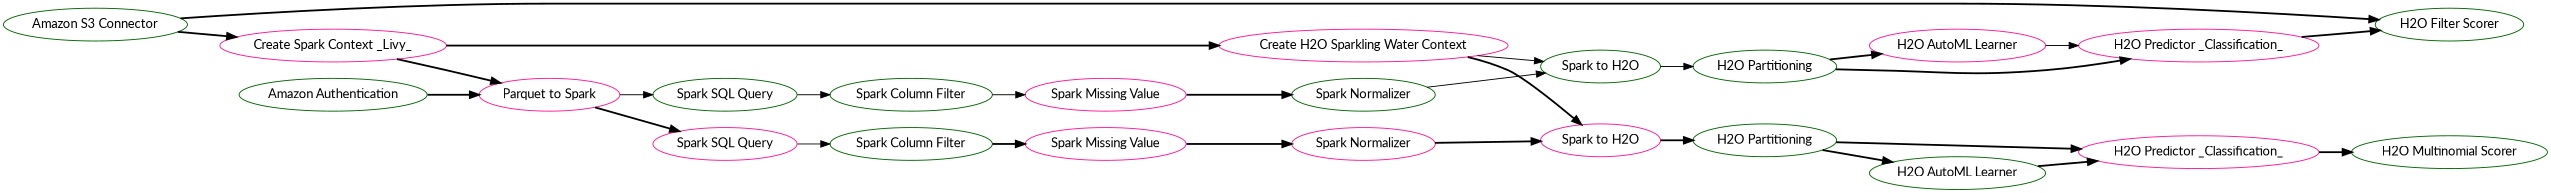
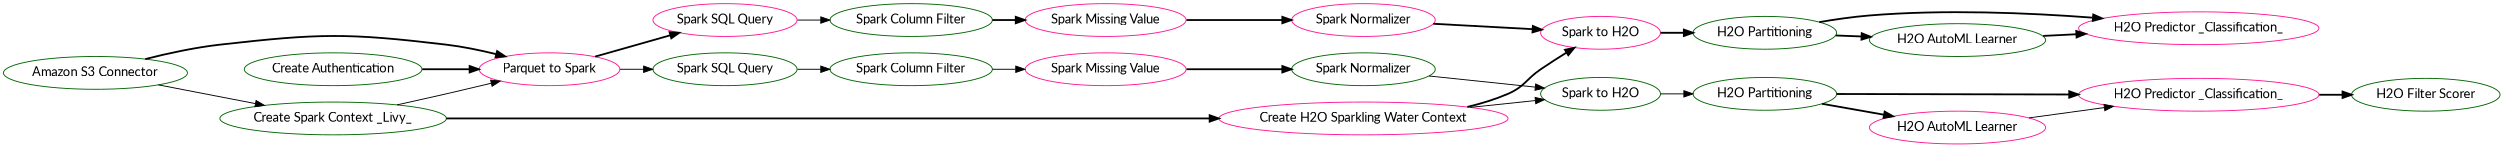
  digraph {
    fontname=Lato
    rankdir=LR
    node [color=darkgreen fontname=Lato]
    edge [fontname=Lato style=bold]
    n1 [label="Amazon S3 Connector"]
    n2 [color=deeppink label="Parquet to Spark"]
-   n3 [color=deeppink label="Create Spark Context _Livy_"]
+   n3 [label="Create Spark Context _Livy_"]
    n4 [label="Spark SQL Query"]
    n5 [color=deeppink label="Spark SQL Query"]
    n6 [color=deeppink label="Create H2O Sparkling Water Context"]
    n7 [label="Spark Column Filter"]
    n8 [label="Spark Column Filter"]
    n9 [label="Spark to H2O"]
    n10 [color=deeppink label="Spark to H2O"]
    n11 [label="H2O Partitioning"]
    n12 [label="H2O Partitioning"]
    n13 [color=deeppink label="H2O AutoML Learner"]
    n14 [color=deeppink label="H2O Predictor _Classification_"]
    n15 [label="H2O Filter Scorer"]
    n16 [label="H2O AutoML Learner"]
    n17 [color=deeppink label="H2O Predictor _Classification_"]
-   n18 [label="H2O Multinomial Scorer"]
    n19 [color=deeppink label="Spark Missing Value"]
    n20 [label="Spark Normalizer"]
    n21 [color=deeppink label="Spark Missing Value"]
    n22 [color=deeppink label="Spark Normalizer"]
-   n23 [label="Amazon Authentication"]
-   n1 -> n15
-   n1 -> n3
+   n23 [label="Create Authentication"]
+   n1 -> n2
+   n1 -> n3 [style=solid]
    n2 -> n4 [style=solid]
    n2 -> n5
-   n3 -> n2
+   n3 -> n2 [style=solid]
    n3 -> n6
    n4 -> n7 [style=solid]
    n5 -> n8 [style=solid]
    n6 -> n9 [style=solid]
    n6 -> n10
    n7 -> n19 [style=solid]
    n8 -> n21
    n9 -> n11 [style=solid]
    n10 -> n12
    n11 -> n13
    n11 -> n14
    n12 -> n16
    n12 -> n17
    n13 -> n14 [style=solid]
    n14 -> n15
    n16 -> n17
-   n17 -> n18
    n19 -> n20
    n20 -> n9 [style=solid]
    n21 -> n22
    n22 -> n10
    n23 -> n2
  }
